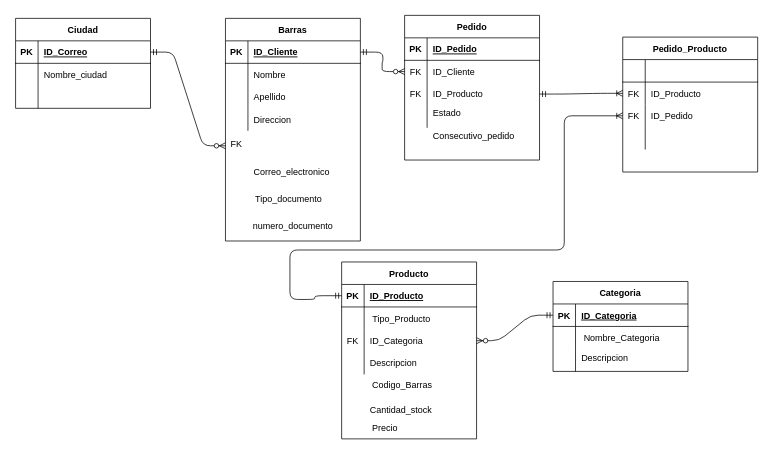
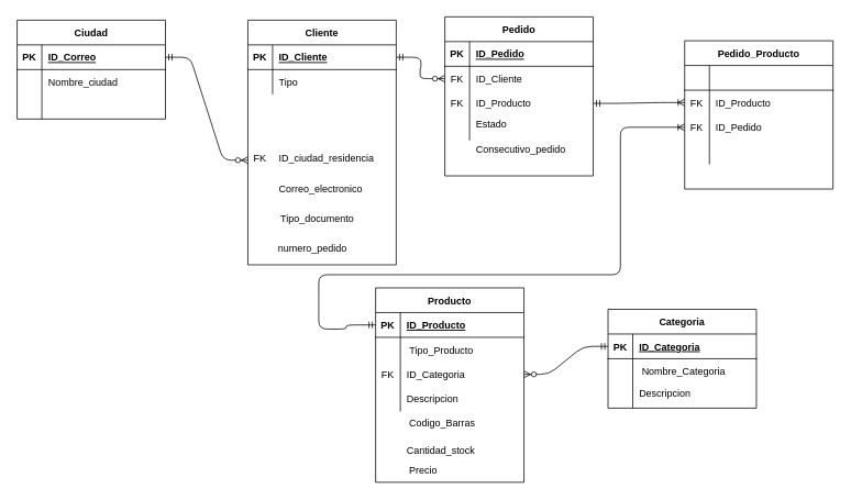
  <mxCell id="0" />
  <mxCell id="1" parent="0" />
- <mxCell id="2" value="Barras" style="shape=table;startSize=30;container=1;collapsible=1;childLayout=tableLayout;fixedRows=1;rowLines=0;fontStyle=1;align=center;resizeLast=1;" parent="1" vertex="1"><mxGeometry x="300" y="24" width="180" height="297" as="geometry" /></mxCell>
+ <mxCell id="2" value="Cliente" style="shape=table;startSize=30;container=1;collapsible=1;childLayout=tableLayout;fixedRows=1;rowLines=0;fontStyle=1;align=center;resizeLast=1;" parent="1" vertex="1"><mxGeometry x="300" y="24" width="180" height="297" as="geometry" /></mxCell>
  <mxCell id="3" value="" style="shape=partialRectangle;collapsible=0;dropTarget=0;pointerEvents=0;fillColor=none;top=0;left=0;bottom=1;right=0;points=[[0,0.5],[1,0.5]];portConstraint=eastwest;" parent="2" vertex="1"><mxGeometry y="30" width="180" height="30" as="geometry" /></mxCell>
  <mxCell id="4" value="PK" style="shape=partialRectangle;connectable=0;fillColor=none;top=0;left=0;bottom=0;right=0;fontStyle=1;overflow=hidden;" parent="3" vertex="1"><mxGeometry width="30" height="30" as="geometry" /></mxCell>
  <mxCell id="5" value="ID_Cliente" style="shape=partialRectangle;connectable=0;fillColor=none;top=0;left=0;bottom=0;right=0;align=left;spacingLeft=6;fontStyle=5;overflow=hidden;" parent="3" vertex="1"><mxGeometry x="30" width="150" height="30" as="geometry" /></mxCell>
  <mxCell id="6" value="" style="shape=partialRectangle;collapsible=0;dropTarget=0;pointerEvents=0;fillColor=none;top=0;left=0;bottom=0;right=0;points=[[0,0.5],[1,0.5]];portConstraint=eastwest;" parent="2" vertex="1"><mxGeometry y="60" width="180" height="30" as="geometry" /></mxCell>
  <mxCell id="7" value="" style="shape=partialRectangle;connectable=0;fillColor=none;top=0;left=0;bottom=0;right=0;editable=1;overflow=hidden;" parent="6" vertex="1"><mxGeometry width="30" height="30" as="geometry" /></mxCell>
- <mxCell id="8" value="Nombre" style="shape=partialRectangle;connectable=0;fillColor=none;top=0;left=0;bottom=0;right=0;align=left;spacingLeft=6;overflow=hidden;" parent="6" vertex="1"><mxGeometry x="30" width="150" height="30" as="geometry" /></mxCell>
+ <mxCell id="8" value="Tipo" style="shape=partialRectangle;connectable=0;fillColor=none;top=0;left=0;bottom=0;right=0;align=left;spacingLeft=6;overflow=hidden;" parent="6" vertex="1"><mxGeometry x="30" width="150" height="30" as="geometry" /></mxCell>
  <mxCell id="9" value="" style="shape=partialRectangle;collapsible=0;dropTarget=0;pointerEvents=0;fillColor=none;top=0;left=0;bottom=0;right=0;points=[[0,0.5],[1,0.5]];portConstraint=eastwest;" parent="2" vertex="1"><mxGeometry y="90" width="180" height="30" as="geometry" /></mxCell>
  <mxCell id="10" value="" style="shape=partialRectangle;connectable=0;fillColor=none;top=0;left=0;bottom=0;right=0;editable=1;overflow=hidden;" parent="9" vertex="1"><mxGeometry width="30" height="30" as="geometry" /></mxCell>
- <mxCell id="11" value="Apellido" style="shape=partialRectangle;connectable=0;fillColor=none;top=0;left=0;bottom=0;right=0;align=left;spacingLeft=6;overflow=hidden;" parent="9" vertex="1"><mxGeometry x="30" width="150" height="30" as="geometry" /></mxCell>
  <mxCell id="12" value="" style="shape=partialRectangle;collapsible=0;dropTarget=0;pointerEvents=0;fillColor=none;top=0;left=0;bottom=0;right=0;points=[[0,0.5],[1,0.5]];portConstraint=eastwest;" parent="2" vertex="1"><mxGeometry y="120" width="180" height="30" as="geometry" /></mxCell>
  <mxCell id="13" value="" style="shape=partialRectangle;connectable=0;fillColor=none;top=0;left=0;bottom=0;right=0;editable=1;overflow=hidden;" parent="12" vertex="1"><mxGeometry width="30" height="30" as="geometry" /></mxCell>
- <mxCell id="14" value="Direccion" style="shape=partialRectangle;connectable=0;fillColor=none;top=0;left=0;bottom=0;right=0;align=left;spacingLeft=6;overflow=hidden;" parent="12" vertex="1"><mxGeometry x="30" width="150" height="30" as="geometry" /></mxCell>
  <mxCell id="15" value="FK" style="shape=partialRectangle;connectable=0;fillColor=none;top=0;left=0;bottom=0;right=0;editable=1;overflow=hidden;" parent="1" vertex="1"><mxGeometry x="300" y="176" width="30" height="30" as="geometry" /></mxCell>
+ <mxCell id="16" value="ID_ciudad_residencia" style="shape=partialRectangle;connectable=0;fillColor=none;top=0;left=0;bottom=0;right=0;align=left;spacingLeft=6;overflow=hidden;" parent="1" vertex="1"><mxGeometry x="330" y="176" width="150" height="30" as="geometry" /></mxCell>
  <mxCell id="17" value="" style="shape=partialRectangle;connectable=0;fillColor=none;top=0;left=0;bottom=0;right=0;editable=1;overflow=hidden;" parent="1" vertex="1"><mxGeometry x="300" y="214" width="30" height="30" as="geometry" /></mxCell>
  <mxCell id="18" value="Correo_electronico" style="shape=partialRectangle;connectable=0;fillColor=none;top=0;left=0;bottom=0;right=0;align=left;spacingLeft=6;overflow=hidden;" parent="1" vertex="1"><mxGeometry x="330" y="214" width="150" height="30" as="geometry" /></mxCell>
  <mxCell id="19" value="Ciudad" style="shape=table;startSize=30;container=1;collapsible=1;childLayout=tableLayout;fixedRows=1;rowLines=0;fontStyle=1;align=center;resizeLast=1;" parent="1" vertex="1"><mxGeometry x="20" y="24" width="180" height="120" as="geometry" /></mxCell>
  <mxCell id="20" value="" style="shape=partialRectangle;collapsible=0;dropTarget=0;pointerEvents=0;fillColor=none;top=0;left=0;bottom=1;right=0;points=[[0,0.5],[1,0.5]];portConstraint=eastwest;" parent="19" vertex="1"><mxGeometry y="30" width="180" height="30" as="geometry" /></mxCell>
  <mxCell id="21" value="PK" style="shape=partialRectangle;connectable=0;fillColor=none;top=0;left=0;bottom=0;right=0;fontStyle=1;overflow=hidden;" parent="20" vertex="1"><mxGeometry width="30" height="30" as="geometry" /></mxCell>
  <mxCell id="22" value="ID_Correo" style="shape=partialRectangle;connectable=0;fillColor=none;top=0;left=0;bottom=0;right=0;align=left;spacingLeft=6;fontStyle=5;overflow=hidden;" parent="20" vertex="1"><mxGeometry x="30" width="150" height="30" as="geometry" /></mxCell>
  <mxCell id="23" value="" style="shape=partialRectangle;collapsible=0;dropTarget=0;pointerEvents=0;fillColor=none;top=0;left=0;bottom=0;right=0;points=[[0,0.5],[1,0.5]];portConstraint=eastwest;" parent="19" vertex="1"><mxGeometry y="60" width="180" height="30" as="geometry" /></mxCell>
  <mxCell id="24" value="" style="shape=partialRectangle;connectable=0;fillColor=none;top=0;left=0;bottom=0;right=0;editable=1;overflow=hidden;" parent="23" vertex="1"><mxGeometry width="30" height="30" as="geometry" /></mxCell>
  <mxCell id="25" value="Nombre_ciudad" style="shape=partialRectangle;connectable=0;fillColor=none;top=0;left=0;bottom=0;right=0;align=left;spacingLeft=6;overflow=hidden;" parent="23" vertex="1"><mxGeometry x="30" width="150" height="30" as="geometry" /></mxCell>
  <mxCell id="26" value="" style="shape=partialRectangle;collapsible=0;dropTarget=0;pointerEvents=0;fillColor=none;top=0;left=0;bottom=0;right=0;points=[[0,0.5],[1,0.5]];portConstraint=eastwest;" parent="19" vertex="1"><mxGeometry y="90" width="180" height="30" as="geometry" /></mxCell>
  <mxCell id="27" value="" style="shape=partialRectangle;connectable=0;fillColor=none;top=0;left=0;bottom=0;right=0;editable=1;overflow=hidden;" parent="26" vertex="1"><mxGeometry width="30" height="30" as="geometry" /></mxCell>
  <mxCell id="28" value="" style="shape=partialRectangle;connectable=0;fillColor=none;top=0;left=0;bottom=0;right=0;align=left;spacingLeft=6;overflow=hidden;" parent="26" vertex="1"><mxGeometry x="30" width="150" height="30" as="geometry" /></mxCell>
  <mxCell id="29" value="Pedido" style="shape=table;startSize=30;container=1;collapsible=1;childLayout=tableLayout;fixedRows=1;rowLines=0;fontStyle=1;align=center;resizeLast=1;" parent="1" vertex="1"><mxGeometry x="539" y="20" width="180" height="193" as="geometry" /></mxCell>
  <mxCell id="30" value="" style="shape=partialRectangle;collapsible=0;dropTarget=0;pointerEvents=0;fillColor=none;top=0;left=0;bottom=1;right=0;points=[[0,0.5],[1,0.5]];portConstraint=eastwest;" parent="29" vertex="1"><mxGeometry y="30" width="180" height="30" as="geometry" /></mxCell>
  <mxCell id="31" value="PK" style="shape=partialRectangle;connectable=0;fillColor=none;top=0;left=0;bottom=0;right=0;fontStyle=1;overflow=hidden;" parent="30" vertex="1"><mxGeometry width="30" height="30" as="geometry" /></mxCell>
  <mxCell id="32" value="ID_Pedido" style="shape=partialRectangle;connectable=0;fillColor=none;top=0;left=0;bottom=0;right=0;align=left;spacingLeft=6;fontStyle=5;overflow=hidden;" parent="30" vertex="1"><mxGeometry x="30" width="150" height="30" as="geometry" /></mxCell>
  <mxCell id="33" value="" style="shape=partialRectangle;collapsible=0;dropTarget=0;pointerEvents=0;fillColor=none;top=0;left=0;bottom=0;right=0;points=[[0,0.5],[1,0.5]];portConstraint=eastwest;" parent="29" vertex="1"><mxGeometry y="60" width="180" height="30" as="geometry" /></mxCell>
  <mxCell id="34" value="FK" style="shape=partialRectangle;connectable=0;fillColor=none;top=0;left=0;bottom=0;right=0;editable=1;overflow=hidden;" parent="33" vertex="1"><mxGeometry width="30" height="30" as="geometry" /></mxCell>
  <mxCell id="35" value="ID_Cliente" style="shape=partialRectangle;connectable=0;fillColor=none;top=0;left=0;bottom=0;right=0;align=left;spacingLeft=6;overflow=hidden;" parent="33" vertex="1"><mxGeometry x="30" width="150" height="30" as="geometry" /></mxCell>
  <mxCell id="36" value="" style="shape=partialRectangle;collapsible=0;dropTarget=0;pointerEvents=0;fillColor=none;top=0;left=0;bottom=0;right=0;points=[[0,0.5],[1,0.5]];portConstraint=eastwest;" parent="29" vertex="1"><mxGeometry y="90" width="180" height="30" as="geometry" /></mxCell>
  <mxCell id="37" value="FK" style="shape=partialRectangle;connectable=0;fillColor=none;top=0;left=0;bottom=0;right=0;editable=1;overflow=hidden;" parent="36" vertex="1"><mxGeometry width="30" height="30" as="geometry" /></mxCell>
  <mxCell id="38" value="ID_Producto" style="shape=partialRectangle;connectable=0;fillColor=none;top=0;left=0;bottom=0;right=0;align=left;spacingLeft=6;overflow=hidden;" parent="36" vertex="1"><mxGeometry x="30" width="150" height="30" as="geometry" /></mxCell>
  <mxCell id="39" value="" style="shape=partialRectangle;collapsible=0;dropTarget=0;pointerEvents=0;fillColor=none;top=0;left=0;bottom=0;right=0;points=[[0,0.5],[1,0.5]];portConstraint=eastwest;" parent="29" vertex="1"><mxGeometry y="120" width="180" height="30" as="geometry" /></mxCell>
  <mxCell id="40" value="" style="shape=partialRectangle;connectable=0;fillColor=none;top=0;left=0;bottom=0;right=0;editable=1;overflow=hidden;" parent="39" vertex="1"><mxGeometry width="30" height="30" as="geometry" /></mxCell>
  <mxCell id="41" value="" style="shape=partialRectangle;connectable=0;fillColor=none;top=0;left=0;bottom=0;right=0;align=left;spacingLeft=6;overflow=hidden;" parent="39" vertex="1"><mxGeometry x="30" width="150" height="30" as="geometry" /></mxCell>
  <mxCell id="42" value="" style="shape=partialRectangle;connectable=0;fillColor=none;top=0;left=0;bottom=0;right=0;editable=1;overflow=hidden;" parent="1" vertex="1"><mxGeometry x="539" y="196" width="30" height="30" as="geometry" /></mxCell>
  <mxCell id="43" value="Producto" style="shape=table;startSize=30;container=1;collapsible=1;childLayout=tableLayout;fixedRows=1;rowLines=0;fontStyle=1;align=center;resizeLast=1;" parent="1" vertex="1"><mxGeometry x="455" y="349" width="180" height="236" as="geometry" /></mxCell>
  <mxCell id="44" value="" style="shape=partialRectangle;collapsible=0;dropTarget=0;pointerEvents=0;fillColor=none;top=0;left=0;bottom=1;right=0;points=[[0,0.5],[1,0.5]];portConstraint=eastwest;" parent="43" vertex="1"><mxGeometry y="30" width="180" height="30" as="geometry" /></mxCell>
  <mxCell id="45" value="PK" style="shape=partialRectangle;connectable=0;fillColor=none;top=0;left=0;bottom=0;right=0;fontStyle=1;overflow=hidden;" parent="44" vertex="1"><mxGeometry width="30" height="30" as="geometry" /></mxCell>
  <mxCell id="46" value="ID_Producto" style="shape=partialRectangle;connectable=0;fillColor=none;top=0;left=0;bottom=0;right=0;align=left;spacingLeft=6;fontStyle=5;overflow=hidden;" parent="44" vertex="1"><mxGeometry x="30" width="150" height="30" as="geometry" /></mxCell>
  <mxCell id="47" value="" style="shape=partialRectangle;collapsible=0;dropTarget=0;pointerEvents=0;fillColor=none;top=0;left=0;bottom=0;right=0;points=[[0,0.5],[1,0.5]];portConstraint=eastwest;" parent="43" vertex="1"><mxGeometry y="60" width="180" height="30" as="geometry" /></mxCell>
  <mxCell id="48" value="" style="shape=partialRectangle;connectable=0;fillColor=none;top=0;left=0;bottom=0;right=0;editable=1;overflow=hidden;" parent="47" vertex="1"><mxGeometry width="30" height="30" as="geometry" /></mxCell>
  <mxCell id="49" value=" Tipo_Producto" style="shape=partialRectangle;connectable=0;fillColor=none;top=0;left=0;bottom=0;right=0;align=left;spacingLeft=6;overflow=hidden;" parent="47" vertex="1"><mxGeometry x="30" width="150" height="30" as="geometry" /></mxCell>
  <mxCell id="50" value="" style="shape=partialRectangle;collapsible=0;dropTarget=0;pointerEvents=0;fillColor=none;top=0;left=0;bottom=0;right=0;points=[[0,0.5],[1,0.5]];portConstraint=eastwest;" parent="43" vertex="1"><mxGeometry y="90" width="180" height="30" as="geometry" /></mxCell>
  <mxCell id="51" value="FK" style="shape=partialRectangle;connectable=0;fillColor=none;top=0;left=0;bottom=0;right=0;editable=1;overflow=hidden;" parent="50" vertex="1"><mxGeometry width="30" height="30" as="geometry" /></mxCell>
  <mxCell id="52" value="ID_Categoria" style="shape=partialRectangle;connectable=0;fillColor=none;top=0;left=0;bottom=0;right=0;align=left;spacingLeft=6;overflow=hidden;" parent="50" vertex="1"><mxGeometry x="30" width="150" height="30" as="geometry" /></mxCell>
  <mxCell id="53" value="" style="shape=partialRectangle;collapsible=0;dropTarget=0;pointerEvents=0;fillColor=none;top=0;left=0;bottom=0;right=0;points=[[0,0.5],[1,0.5]];portConstraint=eastwest;" parent="43" vertex="1"><mxGeometry y="120" width="180" height="30" as="geometry" /></mxCell>
  <mxCell id="54" value="" style="shape=partialRectangle;connectable=0;fillColor=none;top=0;left=0;bottom=0;right=0;editable=1;overflow=hidden;" parent="53" vertex="1"><mxGeometry width="30" height="30" as="geometry" /></mxCell>
  <mxCell id="55" value="" style="shape=partialRectangle;connectable=0;fillColor=none;top=0;left=0;bottom=0;right=0;align=left;spacingLeft=6;overflow=hidden;" parent="53" vertex="1"><mxGeometry x="30" width="150" height="30" as="geometry" /></mxCell>
  <mxCell id="56" value="" style="shape=partialRectangle;connectable=0;fillColor=none;top=0;left=0;bottom=0;right=0;editable=1;overflow=hidden;" parent="1" vertex="1"><mxGeometry x="455" y="468" width="30" height="30" as="geometry" /></mxCell>
  <mxCell id="57" value="Descripcion" style="shape=partialRectangle;connectable=0;fillColor=none;top=0;left=0;bottom=0;right=0;align=left;spacingLeft=6;overflow=hidden;" parent="1" vertex="1"><mxGeometry x="485" y="468" width="150" height="30" as="geometry" /></mxCell>
  <mxCell id="58" value="Categoria" style="shape=table;startSize=30;container=1;collapsible=1;childLayout=tableLayout;fixedRows=1;rowLines=0;fontStyle=1;align=center;resizeLast=1;" parent="1" vertex="1"><mxGeometry x="737" y="375" width="180" height="120" as="geometry" /></mxCell>
  <mxCell id="59" value="" style="shape=partialRectangle;collapsible=0;dropTarget=0;pointerEvents=0;fillColor=none;top=0;left=0;bottom=1;right=0;points=[[0,0.5],[1,0.5]];portConstraint=eastwest;" parent="58" vertex="1"><mxGeometry y="30" width="180" height="30" as="geometry" /></mxCell>
  <mxCell id="60" value="PK" style="shape=partialRectangle;connectable=0;fillColor=none;top=0;left=0;bottom=0;right=0;fontStyle=1;overflow=hidden;" parent="59" vertex="1"><mxGeometry width="30" height="30" as="geometry" /></mxCell>
  <mxCell id="61" value="ID_Categoria" style="shape=partialRectangle;connectable=0;fillColor=none;top=0;left=0;bottom=0;right=0;align=left;spacingLeft=6;fontStyle=5;overflow=hidden;" parent="59" vertex="1"><mxGeometry x="30" width="150" height="30" as="geometry" /></mxCell>
  <mxCell id="62" value="" style="shape=partialRectangle;collapsible=0;dropTarget=0;pointerEvents=0;fillColor=none;top=0;left=0;bottom=0;right=0;points=[[0,0.5],[1,0.5]];portConstraint=eastwest;" parent="58" vertex="1"><mxGeometry y="60" width="180" height="30" as="geometry" /></mxCell>
  <mxCell id="63" value="" style="shape=partialRectangle;connectable=0;fillColor=none;top=0;left=0;bottom=0;right=0;editable=1;overflow=hidden;" parent="62" vertex="1"><mxGeometry width="30" height="30" as="geometry" /></mxCell>
  <mxCell id="64" value=" Nombre_Categoria" style="shape=partialRectangle;connectable=0;fillColor=none;top=0;left=0;bottom=0;right=0;align=left;spacingLeft=6;overflow=hidden;" parent="62" vertex="1"><mxGeometry x="30" width="150" height="30" as="geometry" /></mxCell>
  <mxCell id="65" value="" style="shape=partialRectangle;collapsible=0;dropTarget=0;pointerEvents=0;fillColor=none;top=0;left=0;bottom=0;right=0;points=[[0,0.5],[1,0.5]];portConstraint=eastwest;" parent="58" vertex="1"><mxGeometry y="90" width="180" height="30" as="geometry" /></mxCell>
  <mxCell id="66" value="" style="shape=partialRectangle;connectable=0;fillColor=none;top=0;left=0;bottom=0;right=0;editable=1;overflow=hidden;" parent="65" vertex="1"><mxGeometry width="30" height="30" as="geometry" /></mxCell>
  <mxCell id="67" value="" style="shape=partialRectangle;connectable=0;fillColor=none;top=0;left=0;bottom=0;right=0;align=left;spacingLeft=6;overflow=hidden;" parent="65" vertex="1"><mxGeometry x="30" width="150" height="30" as="geometry" /></mxCell>
  <mxCell id="68" value="" style="edgeStyle=entityRelationEdgeStyle;fontSize=12;html=1;endArrow=ERzeroToMany;exitX=1;exitY=0.5;exitDx=0;exitDy=0;startArrow=ERmandOne;startFill=0;endFill=1;" parent="1" source="20" edge="1"><mxGeometry width="100" height="100" relative="1" as="geometry"><mxPoint x="170" y="354" as="sourcePoint" /><mxPoint x="300" y="194" as="targetPoint" /></mxGeometry></mxCell>
  <mxCell id="69" value="" style="edgeStyle=entityRelationEdgeStyle;fontSize=12;html=1;endArrow=ERzeroToMany;startArrow=ERmandOne;exitX=1;exitY=0.5;exitDx=0;exitDy=0;entryX=0;entryY=0.5;entryDx=0;entryDy=0;endFill=1;" parent="1" source="3" target="33" edge="1"><mxGeometry width="100" height="100" relative="1" as="geometry"><mxPoint x="646" y="284" as="sourcePoint" /><mxPoint x="746" y="184" as="targetPoint" /></mxGeometry></mxCell>
  <mxCell id="70" value="" style="edgeStyle=entityRelationEdgeStyle;fontSize=12;html=1;endArrow=ERmandOne;endFill=0;strokeWidth=1;startArrow=ERzeroToMany;startFill=1;entryX=0;entryY=0.5;entryDx=0;entryDy=0;" parent="1" source="50" target="59" edge="1"><mxGeometry width="100" height="100" relative="1" as="geometry"><mxPoint x="650" y="659" as="sourcePoint" /><mxPoint x="750" y="559" as="targetPoint" /></mxGeometry></mxCell>
  <mxCell id="71" value="Pedido_Producto" style="shape=table;startSize=30;container=1;collapsible=1;childLayout=tableLayout;fixedRows=1;rowLines=0;fontStyle=1;align=center;resizeLast=1;" parent="1" vertex="1"><mxGeometry x="830" y="49" width="180" height="180" as="geometry" /></mxCell>
  <mxCell id="72" value="" style="shape=partialRectangle;collapsible=0;dropTarget=0;pointerEvents=0;fillColor=none;top=0;left=0;bottom=1;right=0;points=[[0,0.5],[1,0.5]];portConstraint=eastwest;" parent="71" vertex="1"><mxGeometry y="30" width="180" height="30" as="geometry" /></mxCell>
  <mxCell id="73" value="" style="shape=partialRectangle;connectable=0;fillColor=none;top=0;left=0;bottom=0;right=0;fontStyle=1;overflow=hidden;" parent="72" vertex="1"><mxGeometry width="30" height="30" as="geometry" /></mxCell>
  <mxCell id="74" value="" style="shape=partialRectangle;connectable=0;fillColor=none;top=0;left=0;bottom=0;right=0;align=left;spacingLeft=6;fontStyle=5;overflow=hidden;" parent="72" vertex="1"><mxGeometry x="30" width="150" height="30" as="geometry" /></mxCell>
  <mxCell id="75" value="" style="shape=partialRectangle;collapsible=0;dropTarget=0;pointerEvents=0;fillColor=none;top=0;left=0;bottom=0;right=0;points=[[0,0.5],[1,0.5]];portConstraint=eastwest;" parent="71" vertex="1"><mxGeometry y="60" width="180" height="30" as="geometry" /></mxCell>
  <mxCell id="76" value="FK" style="shape=partialRectangle;connectable=0;fillColor=none;top=0;left=0;bottom=0;right=0;editable=1;overflow=hidden;" parent="75" vertex="1"><mxGeometry width="30" height="30" as="geometry" /></mxCell>
  <mxCell id="77" value="ID_Producto" style="shape=partialRectangle;connectable=0;fillColor=none;top=0;left=0;bottom=0;right=0;align=left;spacingLeft=6;overflow=hidden;" parent="75" vertex="1"><mxGeometry x="30" width="150" height="30" as="geometry" /></mxCell>
  <mxCell id="78" value="" style="shape=partialRectangle;collapsible=0;dropTarget=0;pointerEvents=0;fillColor=none;top=0;left=0;bottom=0;right=0;points=[[0,0.5],[1,0.5]];portConstraint=eastwest;" parent="71" vertex="1"><mxGeometry y="90" width="180" height="30" as="geometry" /></mxCell>
  <mxCell id="79" value="FK" style="shape=partialRectangle;connectable=0;fillColor=none;top=0;left=0;bottom=0;right=0;editable=1;overflow=hidden;" parent="78" vertex="1"><mxGeometry width="30" height="30" as="geometry" /></mxCell>
  <mxCell id="80" value="ID_Pedido" style="shape=partialRectangle;connectable=0;fillColor=none;top=0;left=0;bottom=0;right=0;align=left;spacingLeft=6;overflow=hidden;" parent="78" vertex="1"><mxGeometry x="30" width="150" height="30" as="geometry" /></mxCell>
  <mxCell id="81" value="" style="shape=partialRectangle;collapsible=0;dropTarget=0;pointerEvents=0;fillColor=none;top=0;left=0;bottom=0;right=0;points=[[0,0.5],[1,0.5]];portConstraint=eastwest;" parent="71" vertex="1"><mxGeometry y="120" width="180" height="30" as="geometry" /></mxCell>
  <mxCell id="82" value="" style="shape=partialRectangle;connectable=0;fillColor=none;top=0;left=0;bottom=0;right=0;editable=1;overflow=hidden;" parent="81" vertex="1"><mxGeometry width="30" height="30" as="geometry" /></mxCell>
  <mxCell id="83" value="" style="shape=partialRectangle;connectable=0;fillColor=none;top=0;left=0;bottom=0;right=0;align=left;spacingLeft=6;overflow=hidden;" parent="81" vertex="1"><mxGeometry x="30" width="150" height="30" as="geometry" /></mxCell>
  <mxCell id="84" value="" style="edgeStyle=orthogonalEdgeStyle;fontSize=12;html=1;endArrow=ERoneToMany;endFill=0;strokeWidth=1;startArrow=ERmandOne;startFill=0;exitX=0;exitY=0.5;exitDx=0;exitDy=0;" parent="1" source="44" target="78" edge="1"><mxGeometry width="100" height="100" relative="1" as="geometry"><mxPoint x="434" y="458" as="sourcePoint" /><mxPoint x="831" y="272" as="targetPoint" /><Array as="points"><mxPoint x="419" y="394" /><mxPoint x="419" y="399" /><mxPoint x="386" y="399" /><mxPoint x="386" y="333" /><mxPoint x="752" y="333" /><mxPoint x="752" y="154" /></Array></mxGeometry></mxCell>
  <mxCell id="85" value="" style="shape=partialRectangle;connectable=0;fillColor=none;top=0;left=0;bottom=0;right=0;editable=1;overflow=hidden;" parent="1" vertex="1"><mxGeometry x="458" y="498" width="30" height="30" as="geometry" /></mxCell>
  <mxCell id="86" value="Codigo_Barras" style="shape=partialRectangle;connectable=0;fillColor=none;top=0;left=0;bottom=0;right=0;align=left;spacingLeft=6;overflow=hidden;" parent="1" vertex="1"><mxGeometry x="488" y="498" width="150" height="30" as="geometry" /></mxCell>
  <mxCell id="87" value="" style="shape=partialRectangle;connectable=0;fillColor=none;top=0;left=0;bottom=0;right=0;editable=1;overflow=hidden;" parent="1" vertex="1"><mxGeometry x="737" y="462" width="30" height="30" as="geometry" /></mxCell>
  <mxCell id="88" value="Descripcion" style="shape=partialRectangle;connectable=0;fillColor=none;top=0;left=0;bottom=0;right=0;align=left;spacingLeft=6;overflow=hidden;" parent="1" vertex="1"><mxGeometry x="767" y="462" width="150" height="30" as="geometry" /></mxCell>
  <mxCell id="89" value="" style="edgeStyle=entityRelationEdgeStyle;fontSize=12;html=1;endArrow=ERoneToMany;startArrow=ERmandOne;entryX=0;entryY=0.5;entryDx=0;entryDy=0;exitX=1;exitY=0.5;exitDx=0;exitDy=0;endFill=0;" parent="1" source="36" target="75" edge="1"><mxGeometry width="100" height="100" relative="1" as="geometry"><mxPoint x="695" y="172" as="sourcePoint" /><mxPoint x="795" y="72" as="targetPoint" /></mxGeometry></mxCell>
  <mxCell id="90" value="" style="shape=partialRectangle;connectable=0;fillColor=none;top=0;left=0;bottom=0;right=0;editable=1;overflow=hidden;" parent="1" vertex="1"><mxGeometry x="455" y="531" width="30" height="30" as="geometry" /></mxCell>
  <mxCell id="91" value="Cantidad_stock" style="shape=partialRectangle;connectable=0;fillColor=none;top=0;left=0;bottom=0;right=0;align=left;spacingLeft=6;overflow=hidden;" parent="1" vertex="1"><mxGeometry x="485" y="531" width="150" height="30" as="geometry" /></mxCell>
  <mxCell id="92" value="" style="shape=partialRectangle;connectable=0;fillColor=none;top=0;left=0;bottom=0;right=0;editable=1;overflow=hidden;" parent="1" vertex="1"><mxGeometry x="302" y="249" width="30" height="30" as="geometry" /></mxCell>
  <mxCell id="93" value="Tipo_documento" style="shape=partialRectangle;connectable=0;fillColor=none;top=0;left=0;bottom=0;right=0;align=left;spacingLeft=6;overflow=hidden;" parent="1" vertex="1"><mxGeometry x="332" y="249" width="150" height="30" as="geometry" /></mxCell>
  <mxCell id="94" value="" style="shape=partialRectangle;connectable=0;fillColor=none;top=0;left=0;bottom=0;right=0;editable=1;overflow=hidden;" parent="1" vertex="1"><mxGeometry x="299" y="285" width="30" height="30" as="geometry" /></mxCell>
- <mxCell id="95" value="numero_documento" style="shape=partialRectangle;connectable=0;fillColor=none;top=0;left=0;bottom=0;right=0;align=left;spacingLeft=6;overflow=hidden;" parent="1" vertex="1"><mxGeometry x="329" y="285" width="150" height="30" as="geometry" /></mxCell>
+ <mxCell id="95" value="numero_pedido" style="shape=partialRectangle;connectable=0;fillColor=none;top=0;left=0;bottom=0;right=0;align=left;spacingLeft=6;overflow=hidden;" parent="1" vertex="1"><mxGeometry x="329" y="285" width="150" height="30" as="geometry" /></mxCell>
  <mxCell id="96" value="" style="shape=partialRectangle;connectable=0;fillColor=none;top=0;left=0;bottom=0;right=0;editable=1;overflow=hidden;" parent="1" vertex="1"><mxGeometry x="539" y="135" width="30" height="30" as="geometry" /></mxCell>
  <mxCell id="97" value="Estado" style="shape=partialRectangle;connectable=0;fillColor=none;top=0;left=0;bottom=0;right=0;align=left;spacingLeft=6;overflow=hidden;" parent="1" vertex="1"><mxGeometry x="569" y="135" width="150" height="30" as="geometry" /></mxCell>
  <mxCell id="98" value="" style="shape=partialRectangle;connectable=0;fillColor=none;top=0;left=0;bottom=0;right=0;editable=1;overflow=hidden;" parent="1" vertex="1"><mxGeometry x="458" y="555" width="30" height="30" as="geometry" /></mxCell>
  <mxCell id="99" value="Precio" style="shape=partialRectangle;connectable=0;fillColor=none;top=0;left=0;bottom=0;right=0;align=left;spacingLeft=6;overflow=hidden;" parent="1" vertex="1"><mxGeometry x="488" y="555" width="150" height="30" as="geometry" /></mxCell>
  <mxCell id="100" value="" style="shape=partialRectangle;connectable=0;fillColor=none;top=0;left=0;bottom=0;right=0;editable=1;overflow=hidden;" vertex="1" parent="1"><mxGeometry x="539" y="166" width="30" height="30" as="geometry" /></mxCell>
  <mxCell id="101" value="Consecutivo_pedido" style="shape=partialRectangle;connectable=0;fillColor=none;top=0;left=0;bottom=0;right=0;align=left;spacingLeft=6;overflow=hidden;" vertex="1" parent="1"><mxGeometry x="569" y="166" width="150" height="30" as="geometry" /></mxCell>
